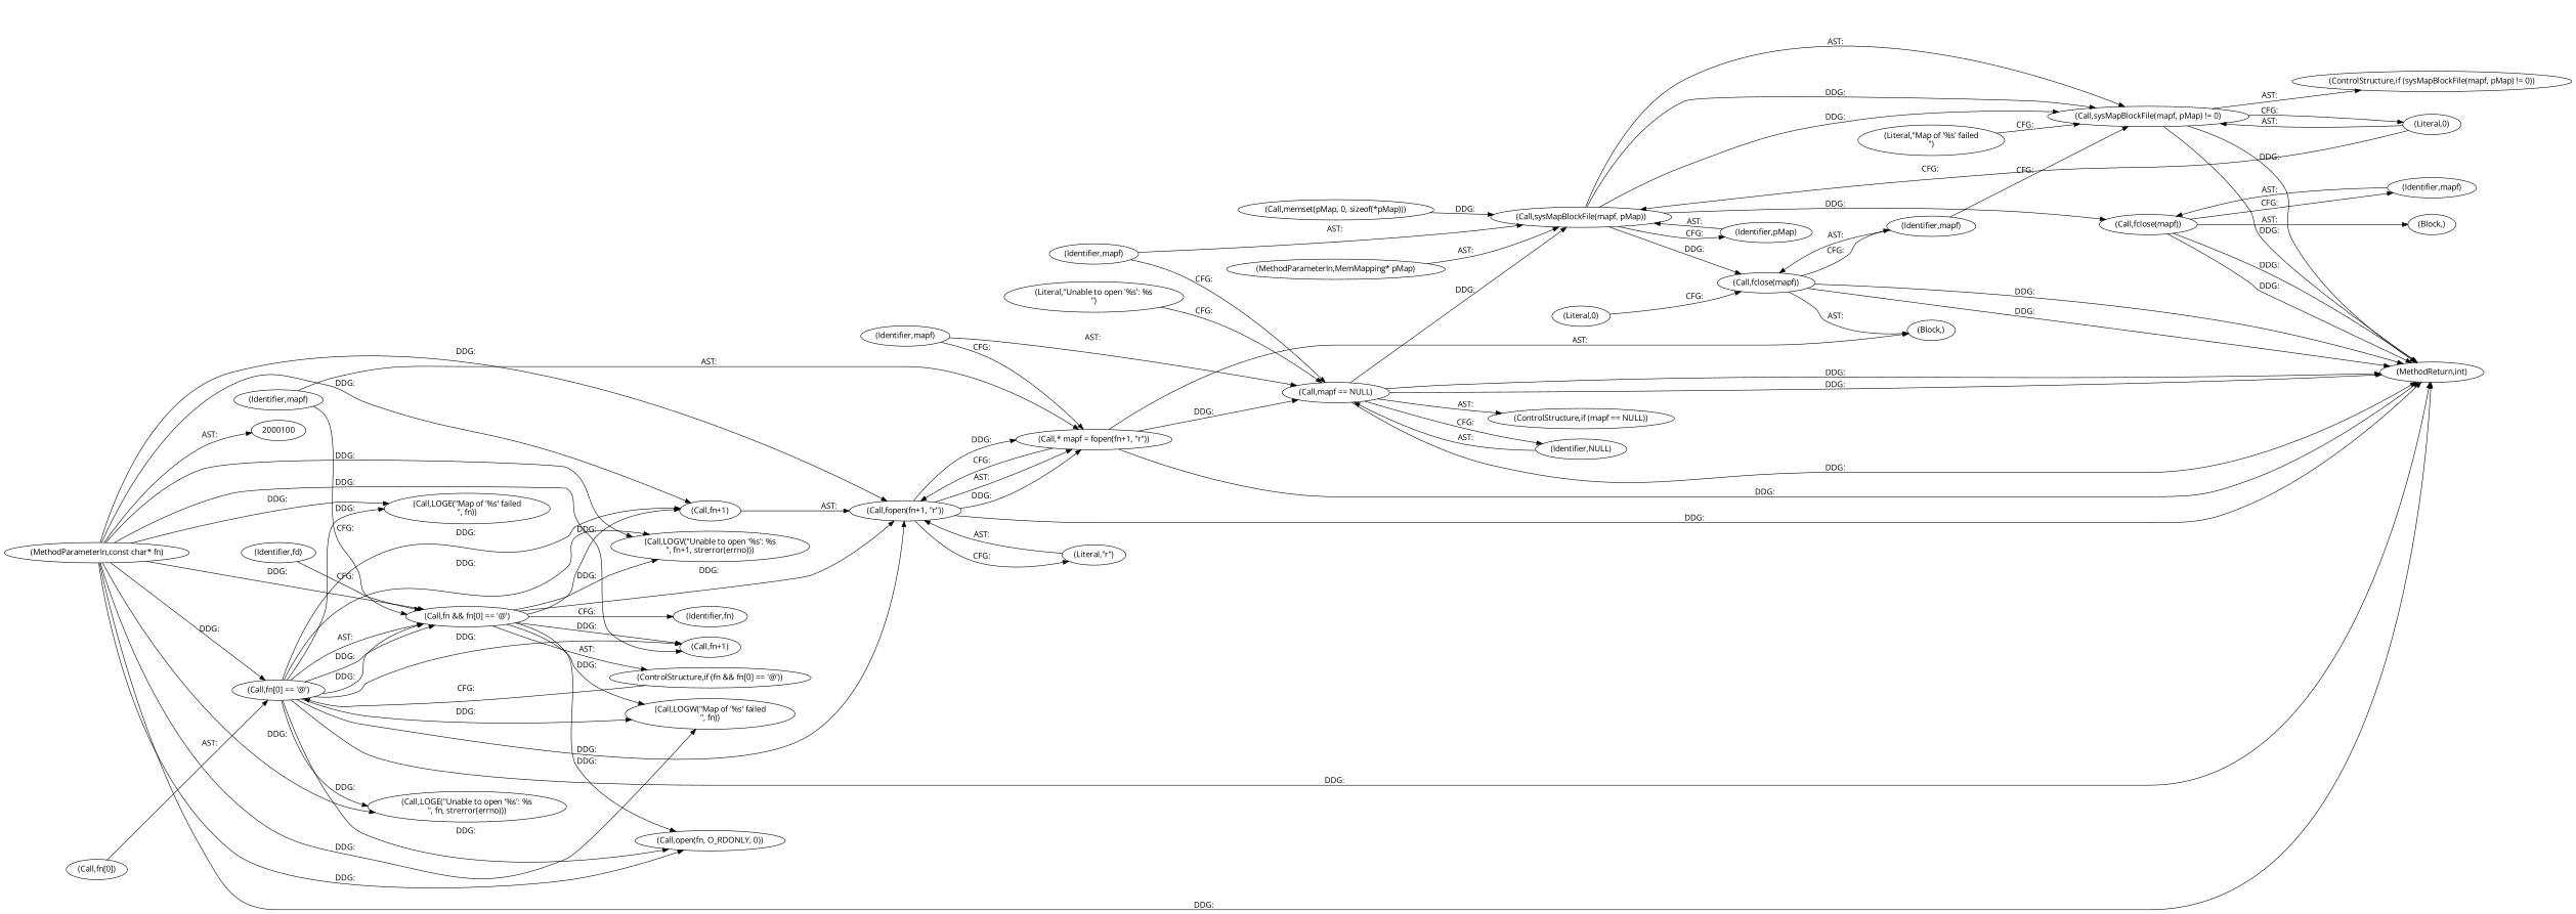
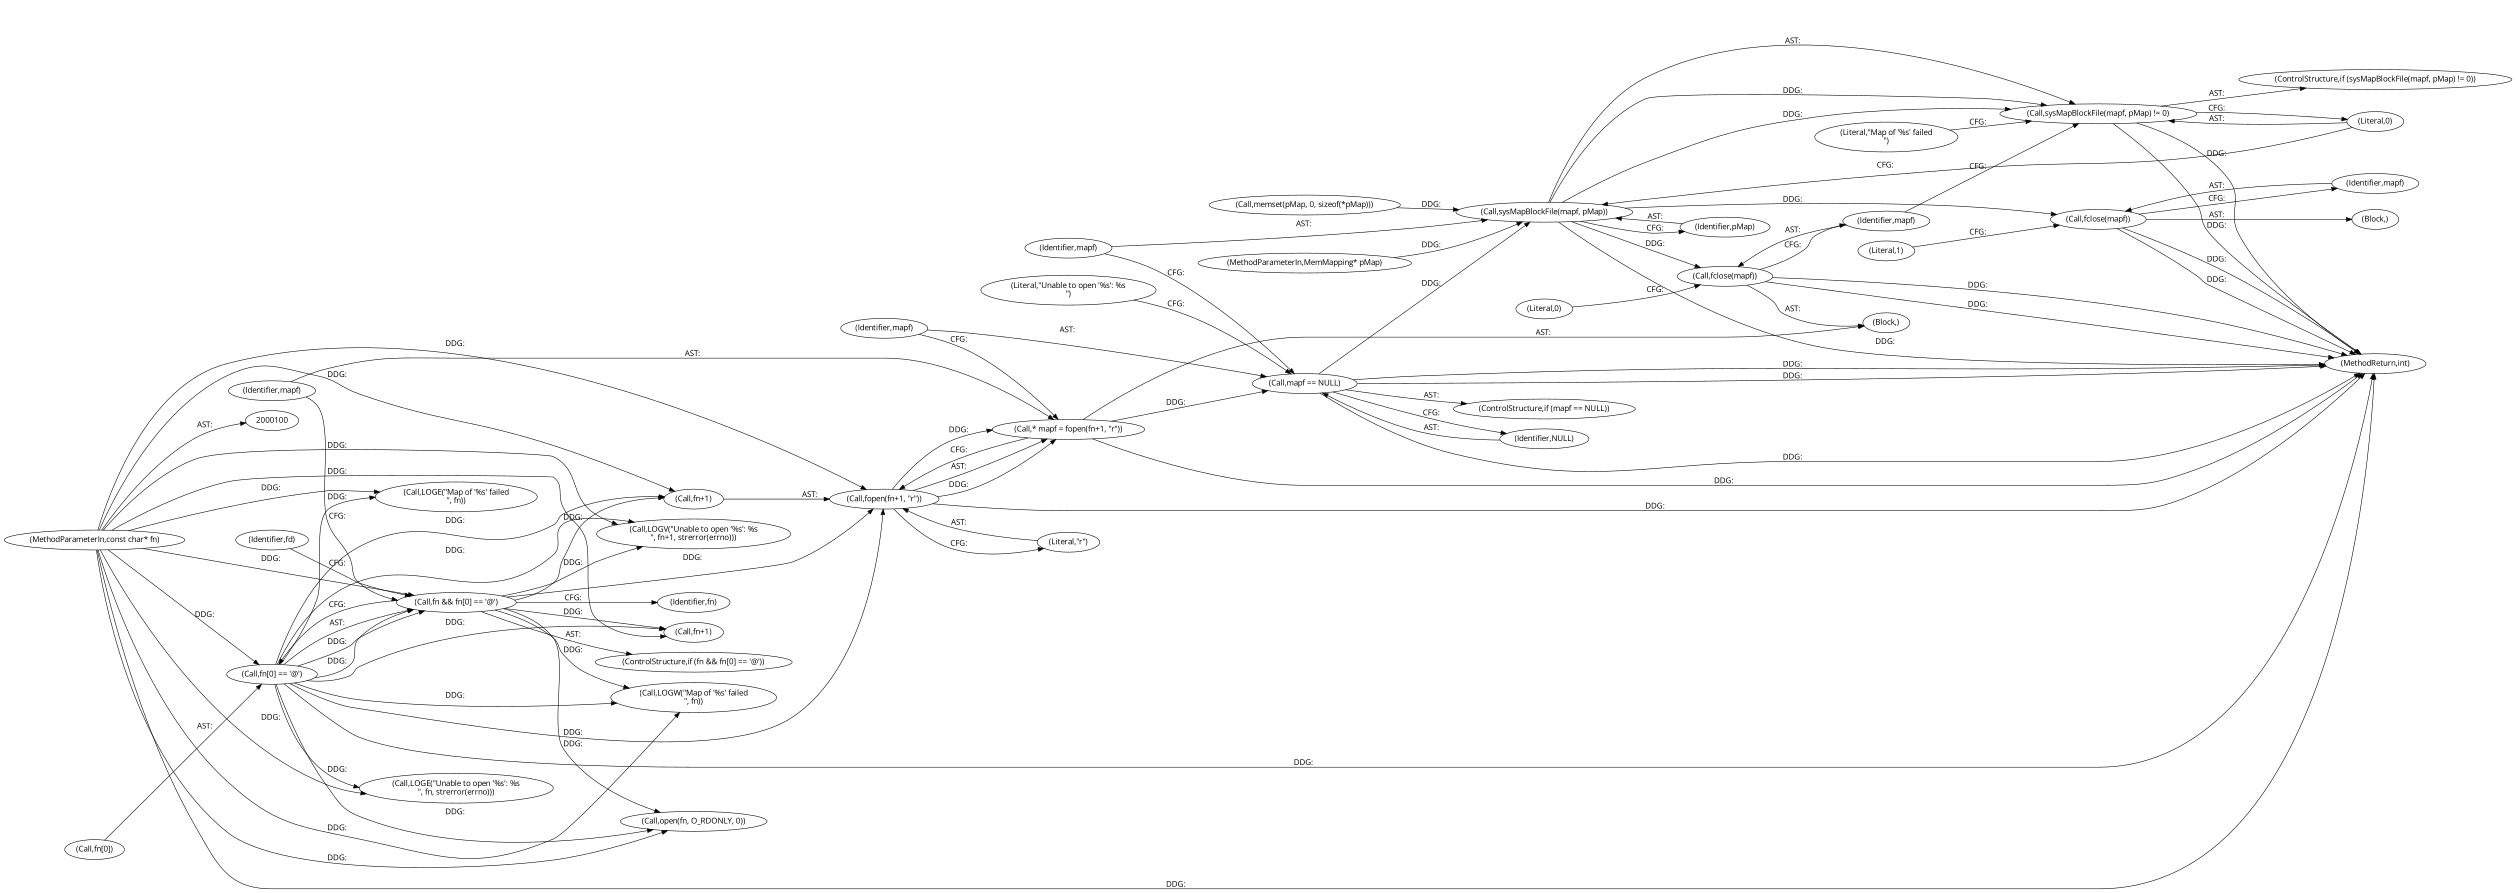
  digraph {
    fontname="Open Sans"
    rankdir=LR
    node [fontname="Open Sans"]
    edge [fontname="Open Sans"]
    n1 [label="(Call,fopen(fn+1, \"r\"))"]
    n2 [label="(Call,* mapf = fopen(fn+1, \"r\"))"]
    n3 [label="(MethodReturn,int)"]
    n4 [label="(Literal,\"r\")"]
    n5 [label="(Call,mapf == NULL)"]
    n6 [label="(Block,)"]
    n7 [label="(Call,fn[0] == '@')"]
    n8 [label="(Call,fn && fn[0] == '@')"]
    n9 [label="(Call,open(fn, O_RDONLY, 0))"]
    n10 [label="(Call,fn+1)"]
    n11 [label="(Call,fn+1)"]
    n12 [label="(Call,LOGE(\"Map of '%s' failed\n\", fn))"]
    n13 [label="(Call,LOGE(\"Unable to open '%s': %s\n\", fn, strerror(errno)))"]
    n14 [label="(Call,LOGW(\"Map of '%s' failed\n\", fn))"]
    n15 [label="(Call,LOGV(\"Unable to open '%s': %s\n\", fn+1, strerror(errno)))"]
    n16 [label="(Identifier,fn)"]
    n17 [label="(ControlStructure,if (fn && fn[0] == '@'))"]
    n18 [label="(MethodParameterIn,const char* fn)"]
    n19 [label=2000100]
    n20 [label="(Call,sysMapBlockFile(mapf, pMap))"]
    n21 [label="(ControlStructure,if (mapf == NULL))"]
    n22 [label="(Identifier,NULL)"]
    n23 [label="(Call,sysMapBlockFile(mapf, pMap) != 0)"]
    n24 [label="(Call,fclose(mapf))"]
    n25 [label="(Call,fclose(mapf))"]
    n26 [label="(Identifier,pMap)"]
    n27 [label="(ControlStructure,if (sysMapBlockFile(mapf, pMap) != 0))"]
    n28 [label="(Literal,0)"]
    n29 [label="(Identifier,mapf)"]
    n30 [label="(Block,)"]
    n31 [label="(Identifier,mapf)"]
    n32 [label="(Identifier,mapf)"]
    n33 [label="(Call,memset(pMap, 0, sizeof(*pMap)))"]
    n34 [label="(Identifier,fd)"]
    n35 [label="(Literal,\"Map of '%s' failed\n\")"]
    n36 [label="(Literal,\"Unable to open '%s': %s\n\")"]
+   n37 [label="(Literal,1)"]
    n38 [label="(Identifier,mapf)"]
    n39 [label="(MethodParameterIn,MemMapping* pMap)"]
    n40 [label="(Call,fn[0])"]
    n41 [label="(Literal,0)"]
    n42 [label="(Identifier,mapf)"]
    n1 -> n2 [label="AST: "]
    n1 -> n2 [label="DDG: "]
    n1 -> n2 [label="DDG: "]
    n1 -> n3 [label="DDG: "]
    n1 -> n4 [label="CFG: "]
    n2 -> n1 [label="CFG: "]
    n2 -> n3 [label="DDG: "]
    n2 -> n5 [label="DDG: "]
    n2 -> n6 [label="AST: "]
    n4 -> n1 [label="AST: "]
    n5 -> n3 [label="DDG: "]
    n5 -> n3 [label="DDG: "]
    n5 -> n3 [label="DDG: "]
    n5 -> n20 [label="DDG: "]
    n5 -> n21 [label="AST: "]
    n5 -> n22 [label="CFG: "]
    n7 -> n1 [label="DDG: "]
    n7 -> n3 [label="DDG: "]
    n7 -> n8 [label="AST: "]
    n7 -> n8 [label="DDG: "]
    n7 -> n8 [label="DDG: "]
    n7 -> n9 [label="DDG: "]
    n7 -> n10 [label="DDG: "]
    n7 -> n11 [label="DDG: "]
    n7 -> n12 [label="DDG: "]
    n7 -> n13 [label="DDG: "]
    n7 -> n14 [label="DDG: "]
    n7 -> n15 [label="DDG: "]
    n8 -> n1 [label="DDG: "]
-   n17 -> n7 [label="CFG: "]
+   n8 -> n7 [label="CFG: "]
    n8 -> n9 [label="DDG: "]
    n8 -> n10 [label="DDG: "]
    n8 -> n11 [label="DDG: "]
    n8 -> n14 [label="DDG: "]
    n8 -> n15 [label="DDG: "]
    n8 -> n16 [label="CFG: "]
    n8 -> n17 [label="AST: "]
    n11 -> n1 [label="AST: "]
    n18 -> n1 [label="DDG: "]
    n18 -> n3 [label="DDG: "]
    n18 -> n7 [label="DDG: "]
    n18 -> n8 [label="DDG: "]
    n18 -> n9 [label="DDG: "]
    n18 -> n10 [label="DDG: "]
    n18 -> n11 [label="DDG: "]
    n18 -> n12 [label="DDG: "]
    n18 -> n13 [label="DDG: "]
    n18 -> n14 [label="DDG: "]
    n18 -> n15 [label="DDG: "]
    n18 -> n19 [label="AST: "]
+   n20 -> n3 [label="DDG: "]
    n20 -> n23 [label="AST: "]
    n20 -> n23 [label="DDG: "]
    n20 -> n23 [label="DDG: "]
    n20 -> n24 [label="DDG: "]
    n20 -> n25 [label="DDG: "]
    n20 -> n26 [label="CFG: "]
    n22 -> n5 [label="AST: "]
    n23 -> n3 [label="DDG: "]
    n23 -> n3 [label="DDG: "]
    n23 -> n27 [label="AST: "]
    n23 -> n28 [label="CFG: "]
    n24 -> n3 [label="DDG: "]
    n24 -> n3 [label="DDG: "]
    n24 -> n29 [label="CFG: "]
    n24 -> n30 [label="AST: "]
    n25 -> n3 [label="DDG: "]
    n25 -> n3 [label="DDG: "]
    n25 -> n6 [label="AST: "]
    n25 -> n31 [label="CFG: "]
    n26 -> n20 [label="AST: "]
    n28 -> n20 [label="CFG: "]
    n28 -> n23 [label="AST: "]
    n29 -> n24 [label="AST: "]
    n31 -> n23 [label="CFG: "]
    n31 -> n25 [label="AST: "]
    n32 -> n2 [label="CFG: "]
    n32 -> n5 [label="AST: "]
    n33 -> n20 [label="DDG: "]
    n34 -> n8 [label="CFG: "]
    n35 -> n23 [label="CFG: "]
    n36 -> n5 [label="CFG: "]
+   n37 -> n24 [label="CFG: "]
    n38 -> n2 [label="AST: "]
    n38 -> n8 [label="CFG: "]
-   n39 -> n20 [label="AST: "]
+   n39 -> n20 [label="DDG: "]
    n40 -> n7 [label="AST: "]
    n41 -> n25 [label="CFG: "]
    n42 -> n5 [label="CFG: "]
    n42 -> n20 [label="AST: "]
  }
